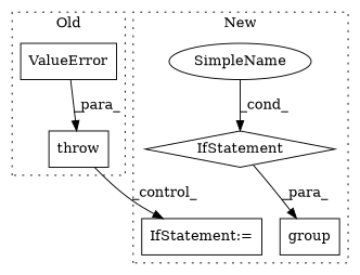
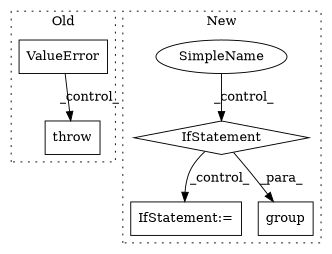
  digraph {
    node [a=32 l=1 shape=box]
    n1 [l="11,1" label=ValueError s="44306,44378"]
    n2 [a=53 l=6 label=throw s=44300]
    n3 [l="6,1" label=group s="44543,44554"]
    n4 [a=25 l="4,2" label=IfStatement s="44514,44519" shape=diamond]
    n5 [a=42 label=SimpleName s=44518 shape=ellipse]
    n6 [a=7 label="IfStatement:=" s=44556]
    subgraph cluster_1 {
      label=Old
      style=dotted
      n1
      n2
    }
    subgraph cluster_2 {
      label=New
      style=dotted
      n3
      n4
      n5
      n6
    }
-   n1 -> n2 [label=_para_]
+   n1 -> n2 [label=_control_]
    n4 -> n3 [label=_para_]
-   n2 -> n6 [label=_control_]
-   n5 -> n4 [label=_cond_]
+   n4 -> n6 [label=_control_]
+   n5 -> n4 [label=_control_]
  }
